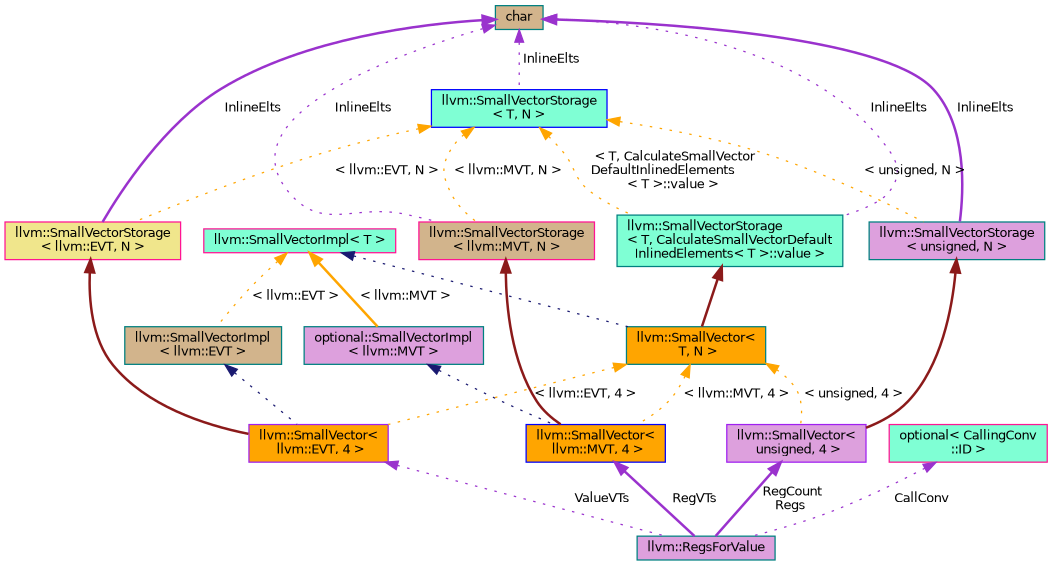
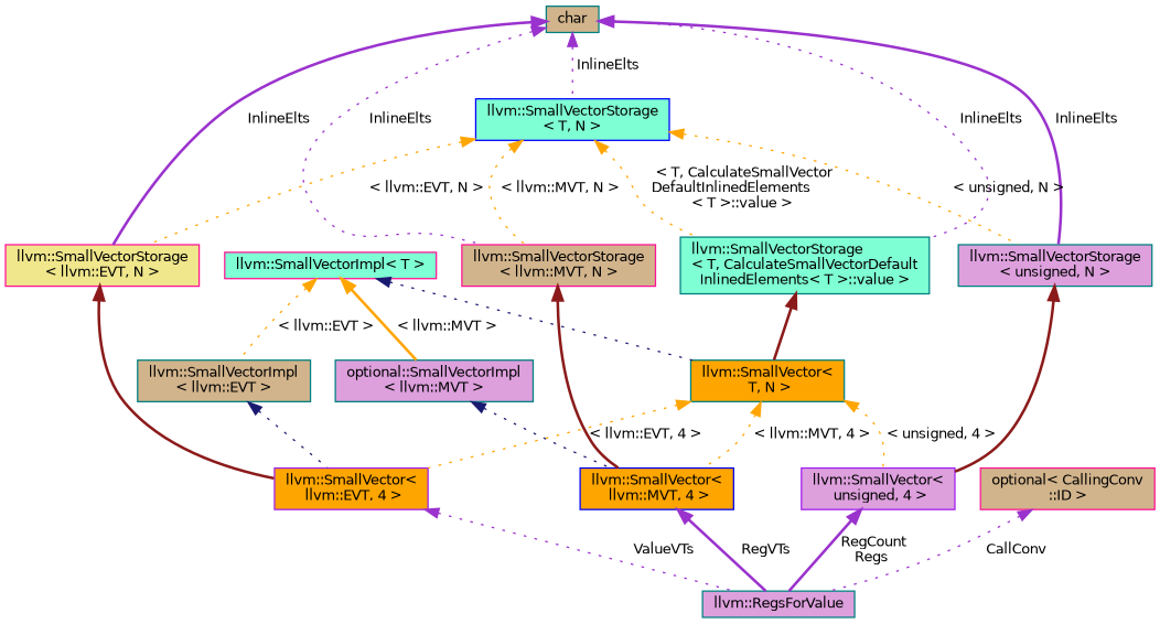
  digraph {
    rankdir=TB
    node [color=teal fillcolor=plum fontname=Helvetica fontsize=10 shape=record style=filled]
    edge [color=darkorchid3 dir=back fontname=Helvetica fontsize=10 labelfontname=Helvetica labelfontsize=10 style=dotted]
    n1 [fontcolor=black height=0.2 label="llvm::RegsForValue" width=0.4]
    n2 [color=blue fillcolor=orange height=0.2 label="llvm::SmallVector\<\l llvm::MVT, 4 \>" width=0.4]
    n3 [height=0.2 label="optional::SmallVectorImpl\l\< llvm::MVT \>" width=0.4]
    n4 [color=deeppink fillcolor=aquamarine height=0.2 label="llvm::SmallVectorImpl\< T \>" width=0.4]
    n5 [fillcolor=orange height=0.2 label="llvm::SmallVector\<\l T, N \>" width=0.4]
    n6 [fillcolor=tan height=0.2 label="llvm::SmallVectorImpl\l\< llvm::EVT \>" width=0.4]
    n7 [color=purple fillcolor=orange height=0.2 label="llvm::SmallVector\<\l llvm::EVT, 4 \>" width=0.4]
    n8 [color=purple height=0.2 label="llvm::SmallVector\<\l unsigned, 4 \>" width=0.4]
    n9 [color=deeppink fillcolor=tan height=0.2 label="llvm::SmallVectorStorage\l\< llvm::MVT, N \>" width=0.4]
    n10 [fillcolor=tan height=0.2 label=char width=0.4]
    n11 [color=blue fillcolor=aquamarine height=0.2 label="llvm::SmallVectorStorage\l\< T, N \>" width=0.4]
    n12 [fillcolor=aquamarine height=0.2 label="llvm::SmallVectorStorage\l\< T, CalculateSmallVectorDefault\lInlinedElements\< T \>::value \>" width=0.4]
    n13 [color=deeppink fillcolor=khaki height=0.2 label="llvm::SmallVectorStorage\l\< llvm::EVT, N \>" width=0.4]
    n14 [height=0.2 label="llvm::SmallVectorStorage\l\< unsigned, N \>" width=0.4]
-   n15 [color=deeppink fillcolor=aquamarine height=0.2 label="optional\< CallingConv\l::ID \>" width=0.4]
+   n15 [color=deeppink fillcolor=tan height=0.2 label="optional\< CallingConv\l::ID \>" width=0.4]
    n2 -> n1 [label=" RegVTs" style=bold]
    n3 -> n2 [color=midnightblue]
    n4 -> n3 [color=orange label=" \< llvm::MVT \>" style=bold]
    n4 -> n5 [color=midnightblue]
    n4 -> n6 [color=orange label=" \< llvm::EVT \>"]
    n5 -> n2 [color=orange label=" \< llvm::MVT, 4 \>"]
    n5 -> n7 [color=orange label=" \< llvm::EVT, 4 \>"]
    n5 -> n8 [color=orange label=" \< unsigned, 4 \>"]
    n6 -> n7 [color=midnightblue]
    n7 -> n1 [label=" ValueVTs"]
    n8 -> n1 [label=" RegCount\nRegs" style=bold]
    n9 -> n2 [color=firebrick4 style=bold]
    n10 -> n9 [label=" InlineElts"]
    n10 -> n11 [label=" InlineElts"]
    n10 -> n12 [label=" InlineElts"]
    n10 -> n13 [label=" InlineElts" style=bold]
    n10 -> n14 [label=" InlineElts" style=bold]
    n11 -> n9 [color=orange label=" \< llvm::MVT, N \>"]
    n11 -> n12 [color=orange label=" \< T, CalculateSmallVector\lDefaultInlinedElements\l\< T \>::value \>"]
    n11 -> n13 [color=orange label=" \< llvm::EVT, N \>"]
    n11 -> n14 [color=orange label=" \< unsigned, N \>"]
    n12 -> n5 [color=firebrick4 style=bold]
    n13 -> n7 [color=firebrick4 style=bold]
    n14 -> n8 [color=firebrick4 style=bold]
    n15 -> n1 [label=" CallConv"]
  }
